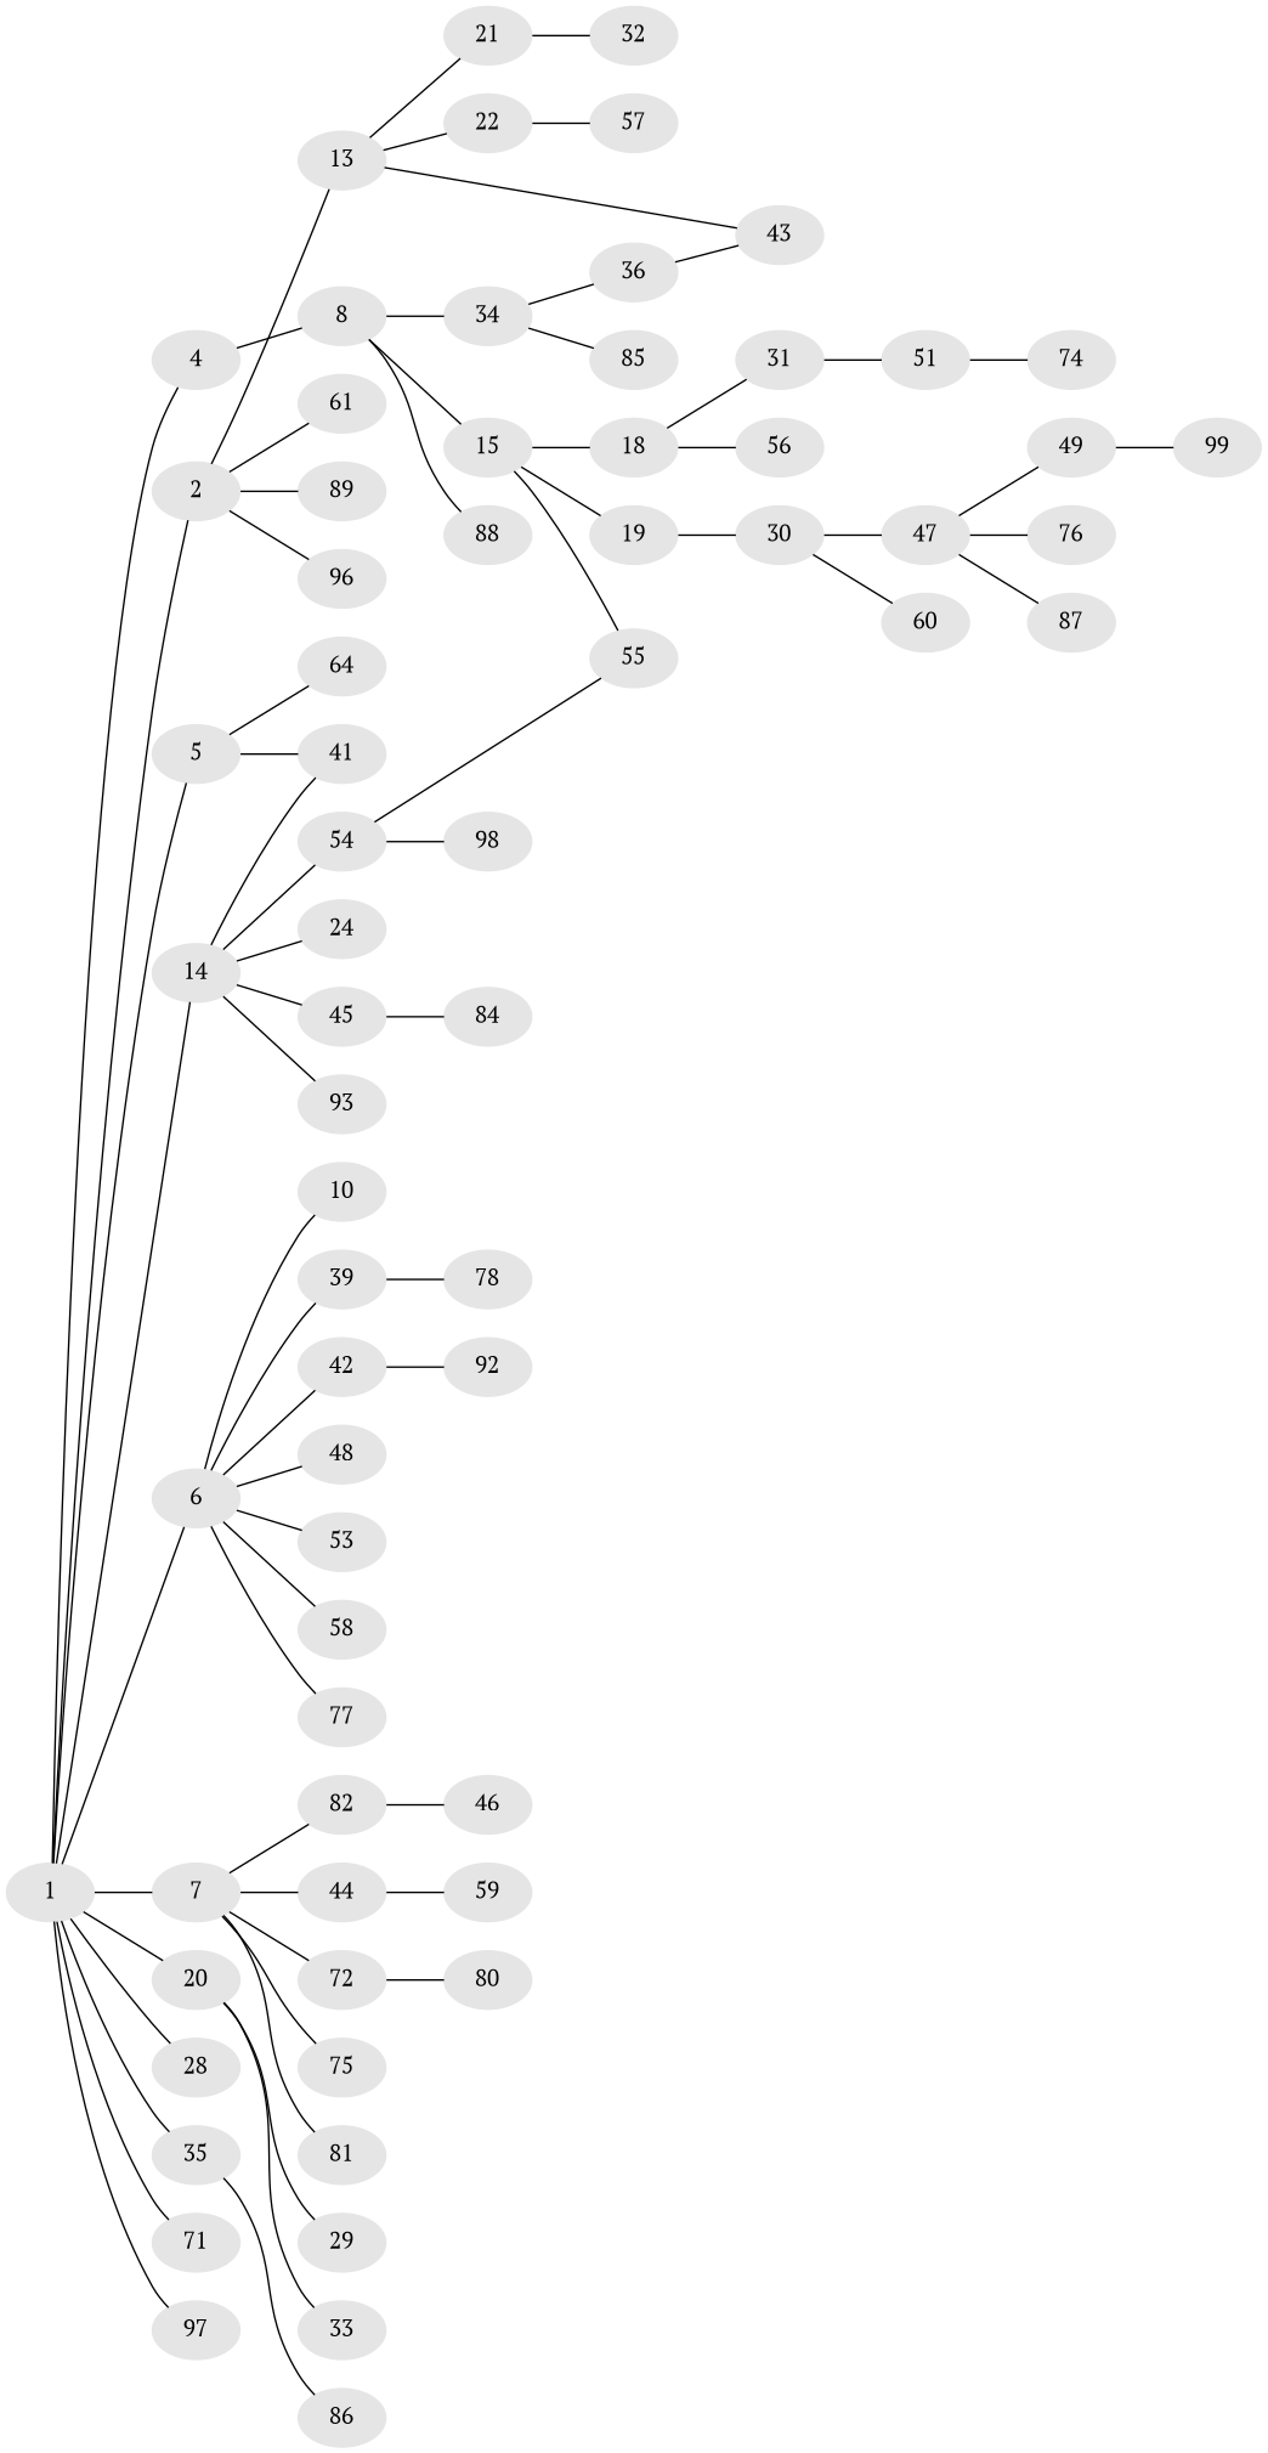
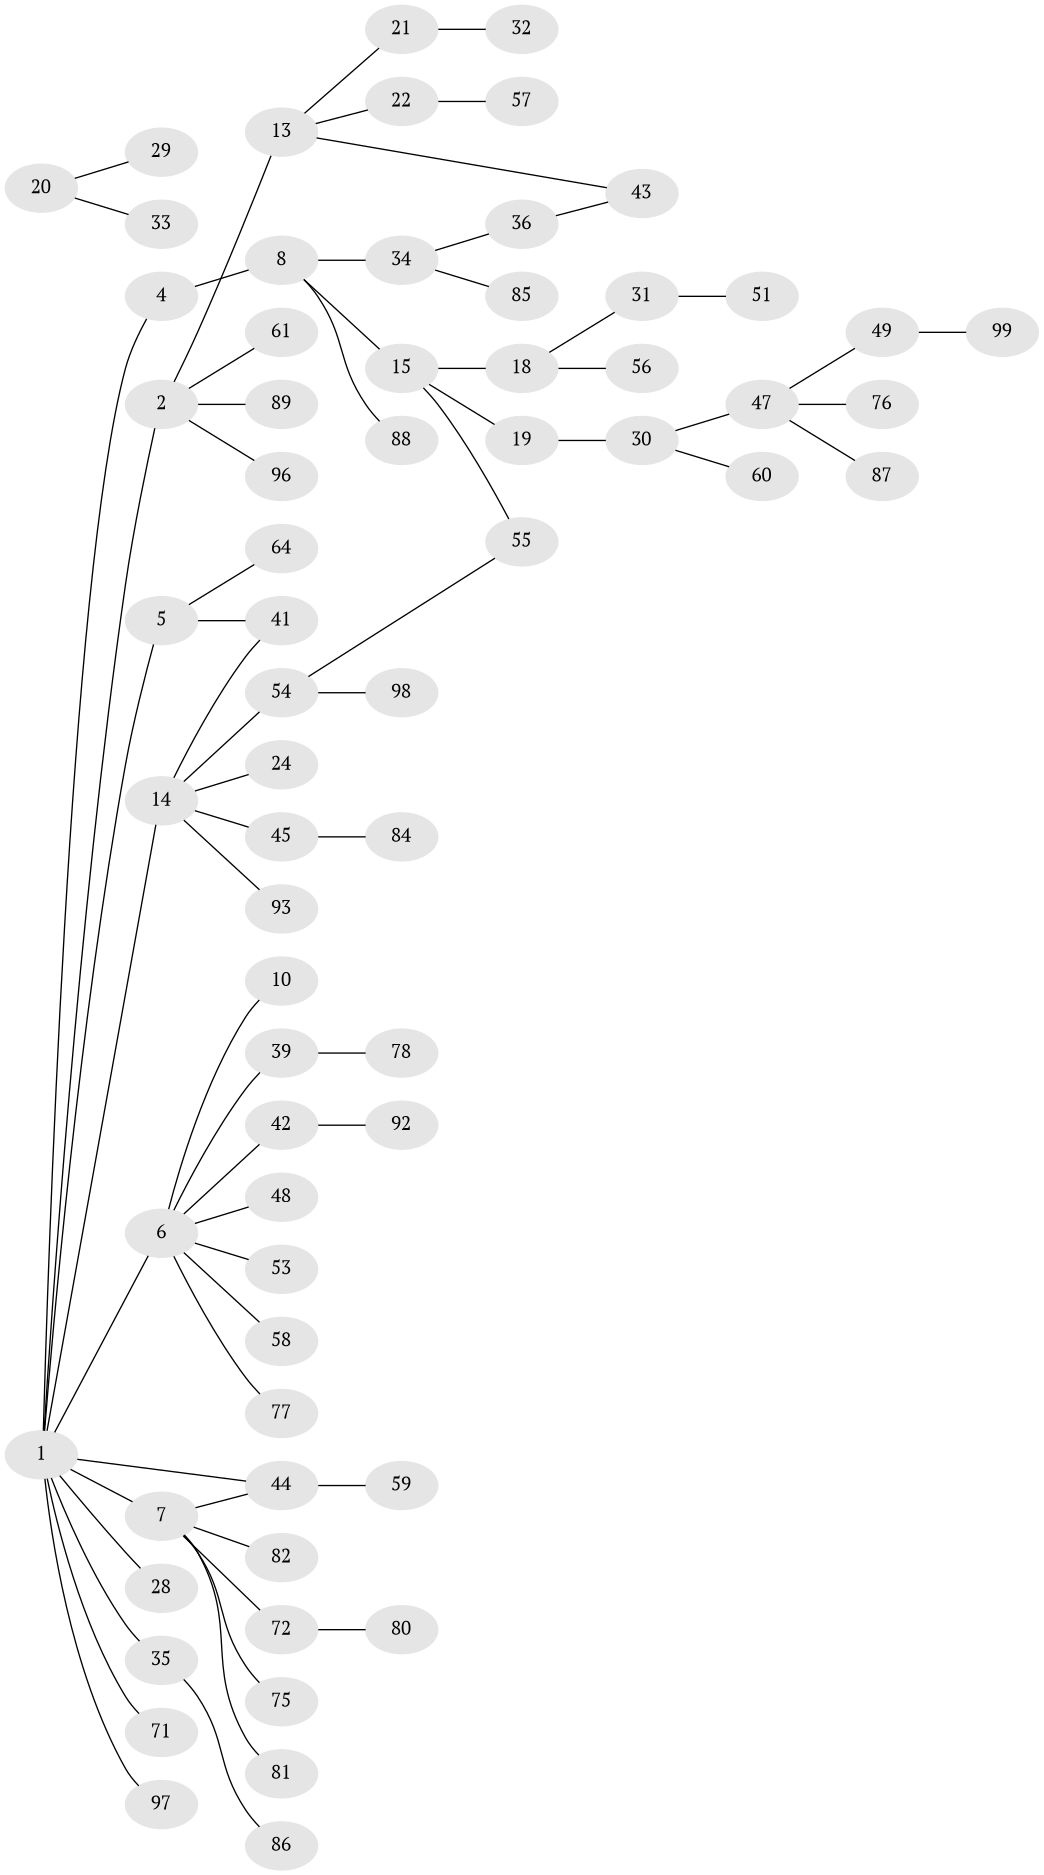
  graph {
    fontname="PT Serif"
    rankdir=LR
    node [color=gray90 fontname="PT Serif" style=filled]
    edge [fontname="PT Serif"]
    1 [super="+3"]
    2 [super="+16"]
    4
    5 [super="+26"]
    6 [super="+9"]
    7 [super="+25"]
    14 [super="+67"]
    20 [super="+69"]
    28
    35
    71
    97
    13 [super="+17"]
    61
    89
    96
    8 [super="+82"]
    41
    64
    10 [super="+11"]
    39 [super="+79"]
    42 [super="+68"]
    48
    53
    58
    n26 [label=77]
    n27 [label=82]
    44
    72 [super="+90"]
    75
    81
    24 [super="+40"]
    45 [super="+52"]
    54 [super="+63"]
    93
    29
    33
    86
    21 [super="+23"]
    22 [super="+77"]
    43
    15
    34 [super="+62"]
    88
    78
    92
-   46
    59
    80
    18 [super="+27"]
    19 [super="+37"]
    55 [super="+95"]
    36 [super="+73"]
    85
    32
    57
    84 [super="+94"]
    98
    31
    56
    30 [super="+38"]
    51 [super="+66"]
    47 [super="+65"]
    60
    49 [super="+91"]
    76 [super="+83"]
    87
-   74
    99
    1 -- 2
    1 -- 4
    1 -- 5
    1 -- 6
    1 -- 7
    1 -- 14
-   1 -- 20
+   1 -- 44
    1 -- 28
    1 -- 35
    1 -- 71
    1 -- 97
    2 -- 13
    2 -- 61
    2 -- 89
    2 -- 96
    4 -- 8
    5 -- 41
    5 -- 64
    6 -- 10
    6 -- 39
    6 -- 42
    6 -- 48
    6 -- 53
    6 -- 58
    6 -- n26
    7 -- n27
    7 -- 44
    7 -- 72
    7 -- 75
    7 -- 81
    14 -- 41
    14 -- 24
    14 -- 45
    14 -- 54
    14 -- 93
    20 -- 29
    20 -- 33
    35 -- 86
    13 -- 21
    13 -- 22
    13 -- 43
    8 -- 15
    8 -- 34
    8 -- 88
    39 -- 78
    42 -- 92
-   n27 -- 46
    44 -- 59
    72 -- 80
    45 -- 84
    54 -- 55
    54 -- 98
    21 -- 32
    22 -- 57
    15 -- 18
    15 -- 19
    15 -- 55
    34 -- 36
    34 -- 85
    18 -- 31
    18 -- 56
    19 -- 30
    36 -- 43
    31 -- 51
    30 -- 47
    30 -- 60
-   51 -- 74
    47 -- 49
    47 -- 76
    47 -- 87
    49 -- 99
  }
